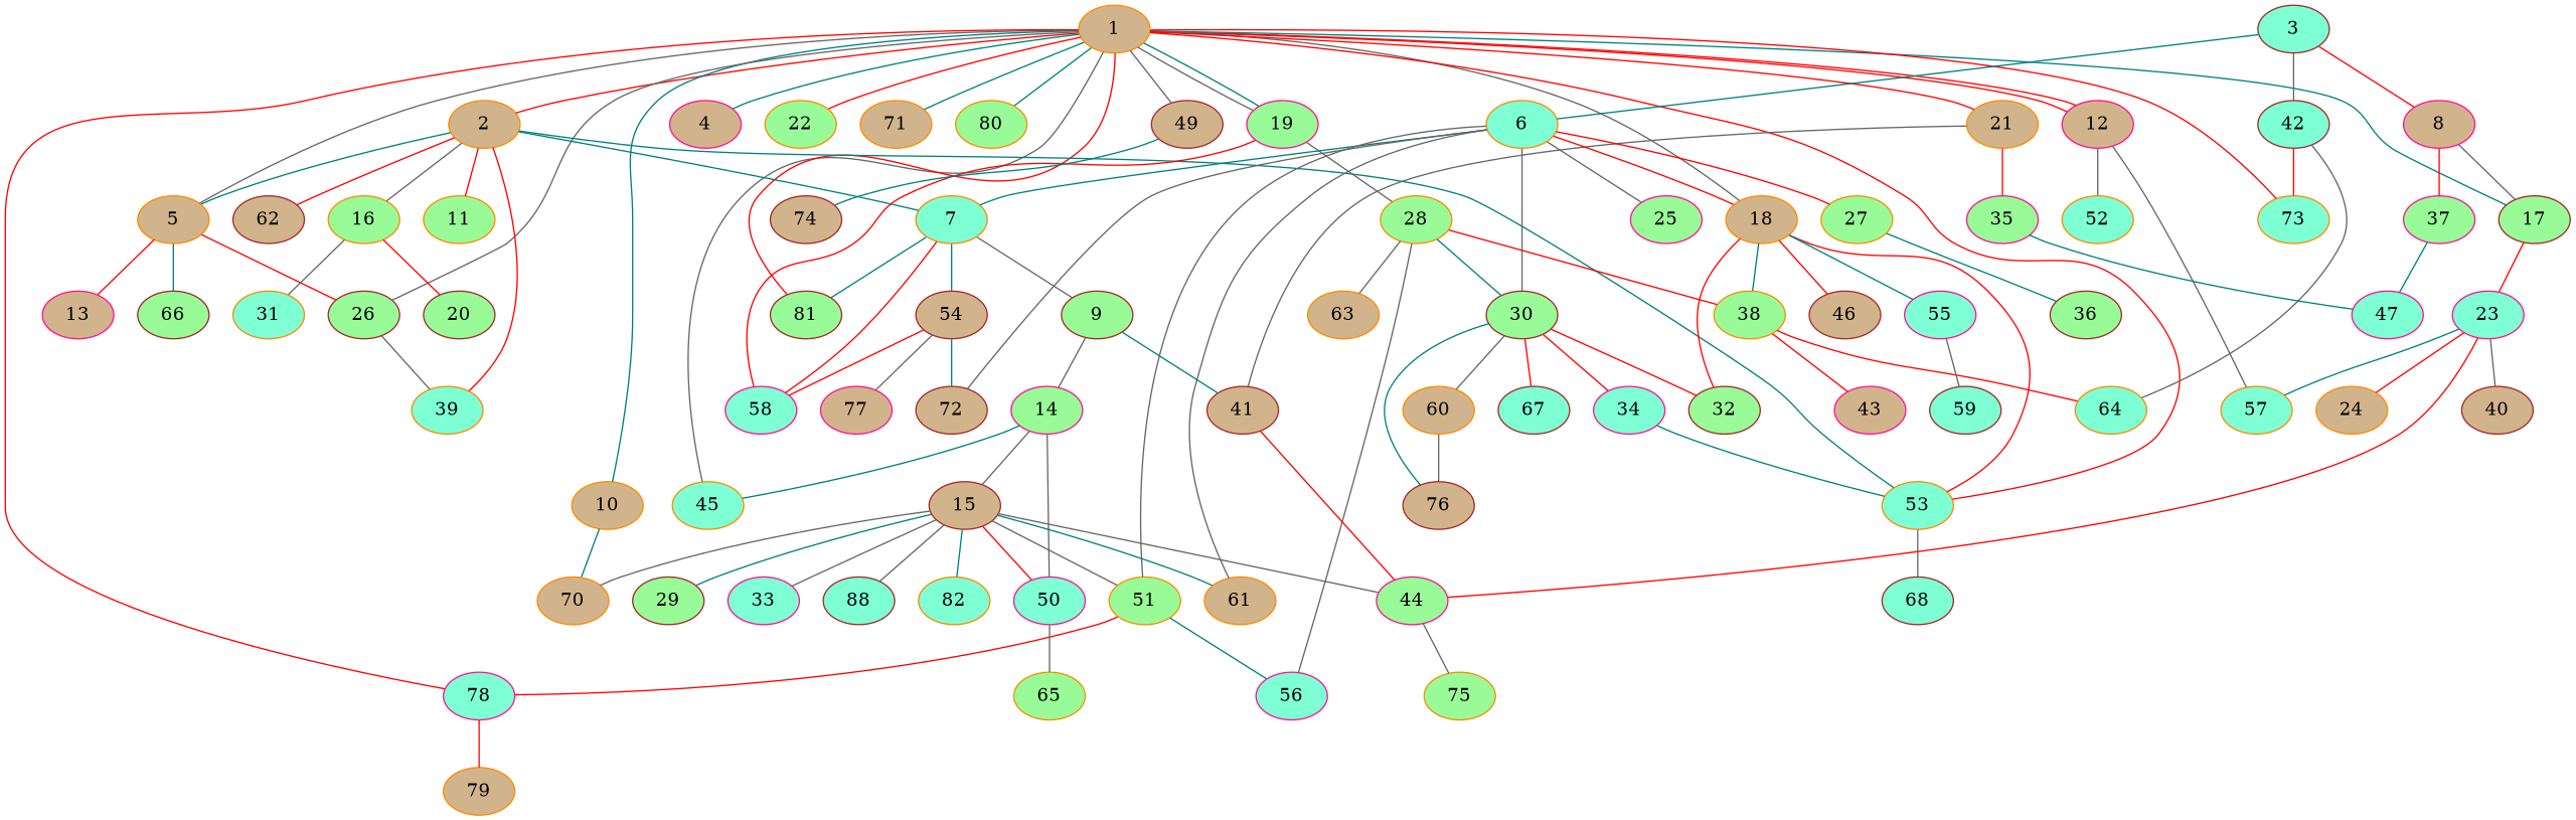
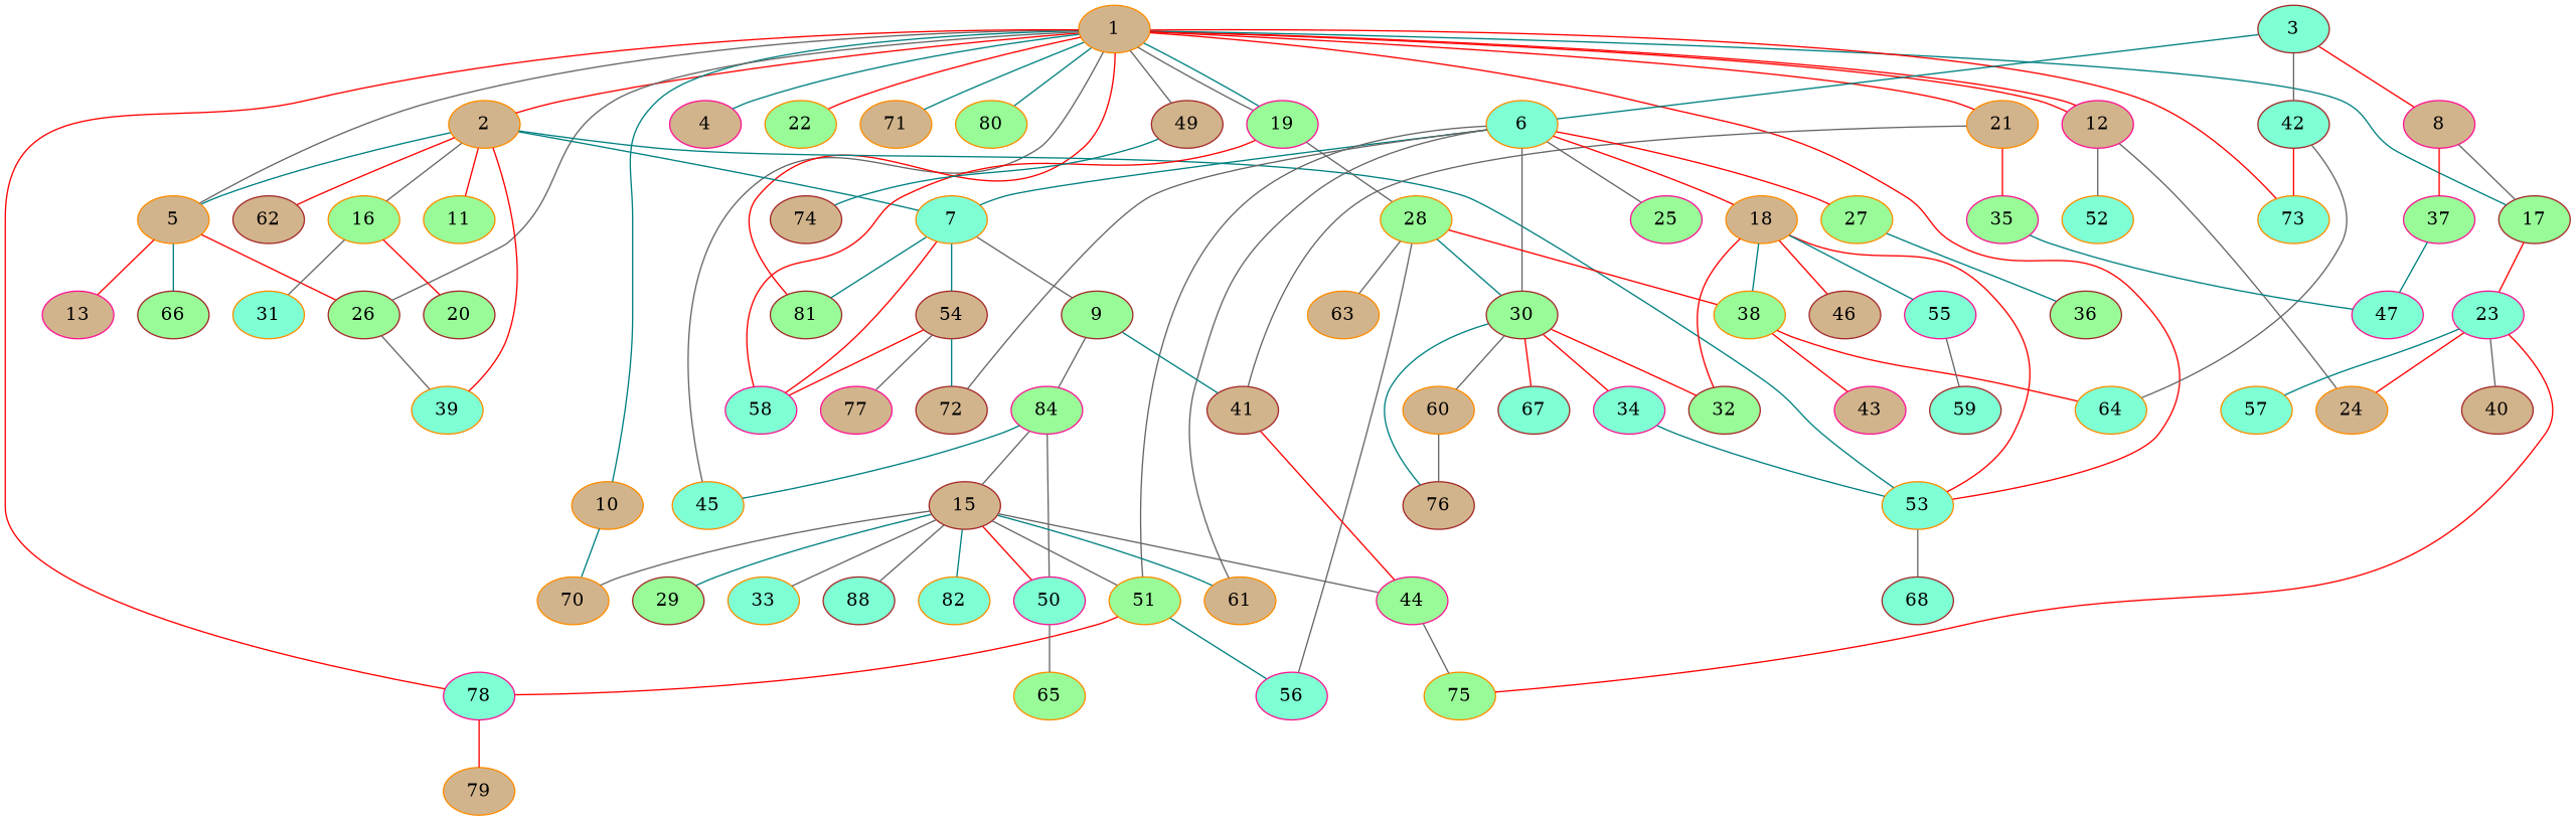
  graph {
    node [color=darkorange fillcolor=tan style=filled]
    edge [color=red]
    1
    2
    4 [color=deeppink]
    5
    10
    12 [color=deeppink]
    17 [color=brown fillcolor=palegreen]
    18
    19 [color=deeppink fillcolor=palegreen]
    21
    22 [fillcolor=palegreen]
    26 [color=brown fillcolor=palegreen]
    45 [fillcolor=aquamarine]
    49 [color=brown]
    53 [fillcolor=aquamarine]
    71
    78 [color=deeppink fillcolor=aquamarine]
    80 [fillcolor=palegreen]
    81 [color=brown fillcolor=palegreen]
    73 [fillcolor=aquamarine]
    7 [fillcolor=aquamarine]
    11 [fillcolor=palegreen]
    16 [fillcolor=palegreen]
    39 [fillcolor=aquamarine]
    62 [color=brown]
    3 [color=brown fillcolor=aquamarine]
    6 [fillcolor=aquamarine]
    8 [color=deeppink]
    42 [color=brown fillcolor=aquamarine]
    13 [color=deeppink]
    66 [color=brown fillcolor=palegreen]
    70
    24
    52 [fillcolor=aquamarine]
    23 [color=deeppink fillcolor=aquamarine]
    32 [color=brown fillcolor=palegreen]
    38 [fillcolor=palegreen]
    46 [color=brown]
    55 [color=deeppink fillcolor=aquamarine]
    58 [color=deeppink fillcolor=aquamarine]
    28 [fillcolor=palegreen]
    41 [color=brown]
    35 [color=deeppink fillcolor=palegreen]
    74 [color=brown]
    68 [color=brown fillcolor=aquamarine]
    79
    9 [color=brown fillcolor=palegreen]
    54 [color=brown]
    20 [color=brown fillcolor=palegreen]
    31 [fillcolor=aquamarine]
    25 [color=deeppink fillcolor=palegreen]
    27 [fillcolor=palegreen]
    30 [color=brown fillcolor=palegreen]
    51 [fillcolor=palegreen]
    61
    72 [color=brown]
    37 [color=deeppink fillcolor=palegreen]
    64 [fillcolor=aquamarine]
    36 [color=brown fillcolor=palegreen]
    34 [color=deeppink fillcolor=aquamarine]
    60
    67 [color=brown fillcolor=aquamarine]
    76 [color=brown]
    56 [color=deeppink fillcolor=aquamarine]
-   14 [color=deeppink fillcolor=palegreen]
+   14 [color=deeppink fillcolor=palegreen label=84]
    77 [color=deeppink]
    47 [color=deeppink fillcolor=aquamarine]
    15 [color=brown]
    50 [color=deeppink fillcolor=aquamarine]
    44 [color=deeppink fillcolor=palegreen]
    29 [color=brown fillcolor=palegreen]
-   33 [color=deeppink fillcolor=aquamarine]
+   33 [fillcolor=aquamarine]
    n73 [color=brown fillcolor=aquamarine label=88]
    82 [fillcolor=aquamarine]
    65 [fillcolor=palegreen]
    75 [fillcolor=palegreen]
    40 [color=brown]
    57 [fillcolor=aquamarine]
    43 [color=deeppink]
    59 [color=brown fillcolor=aquamarine]
    63
    1 -- 2
    1 -- 4 [color=teal]
    1 -- 5 [color=gray40]
    1 -- 10 [color=teal]
    1 -- 12
    1 -- 12
    1 -- 17 [color=teal]
-   1 -- 18 [color=gray40]
    1 -- 19 [color=gray40]
    1 -- 19 [color=teal]
    1 -- 21
    1 -- 22
    1 -- 26 [color=gray40]
    1 -- 45 [color=gray40]
    1 -- 49 [color=gray40]
    1 -- 53
    1 -- 71 [color=teal]
    1 -- 78
    1 -- 80 [color=teal]
    1 -- 81
    1 -- 73
    2 -- 5 [color=teal]
    2 -- 53 [color=teal]
    2 -- 7 [color=teal]
    2 -- 11
    2 -- 16 [color=gray40]
    2 -- 39
    2 -- 62
    5 -- 26
    5 -- 13
    5 -- 66 [color=teal]
    10 -- 70 [color=teal]
-   12 -- 57 [color=gray40]
+   12 -- 24 [color=gray40]
    12 -- 52 [color=gray40]
    17 -- 23
    18 -- 53
    18 -- 32
    18 -- 38 [color=teal]
    18 -- 46
    18 -- 55 [color=teal]
    19 -- 58
    19 -- 28 [color=gray40]
    21 -- 41 [color=gray40]
    21 -- 35
    26 -- 39 [color=gray40]
    49 -- 74 [color=teal]
    53 -- 68 [color=gray40]
    78 -- 79
    7 -- 81 [color=teal]
    7 -- 58
    7 -- 9 [color=gray40]
    7 -- 54 [color=teal]
    16 -- 20
    16 -- 31 [color=gray40]
    3 -- 6 [color=teal]
    3 -- 8
    3 -- 42 [color=gray40]
    6 -- 18
    6 -- 7 [color=teal]
    6 -- 25 [color=gray40]
    6 -- 27
    6 -- 30 [color=gray40]
    6 -- 51 [color=gray40]
    6 -- 61 [color=gray40]
    6 -- 72 [color=gray40]
    8 -- 17 [color=gray40]
    8 -- 37
    42 -- 73
    42 -- 64 [color=gray40]
    23 -- 24
-   23 -- 44
+   23 -- 75
    23 -- 40 [color=gray40]
    23 -- 57 [color=teal]
    38 -- 64
    38 -- 43
    55 -- 59 [color=gray40]
    28 -- 38
    28 -- 30 [color=teal]
    28 -- 56 [color=gray40]
    28 -- 63 [color=gray40]
    41 -- 44
    35 -- 47 [color=teal]
    9 -- 41 [color=teal]
    9 -- 14 [color=gray40]
    54 -- 58
    54 -- 72 [color=teal]
    54 -- 77 [color=gray40]
    27 -- 36 [color=teal]
    30 -- 32
    30 -- 34
    30 -- 60 [color=gray40]
    30 -- 67
    30 -- 76 [color=teal]
    51 -- 78
    51 -- 56 [color=teal]
    37 -- 47 [color=teal]
    34 -- 53 [color=teal]
    60 -- 76 [color=gray40]
    14 -- 45 [color=teal]
    14 -- 15 [color=gray40]
    14 -- 50 [color=gray40]
    15 -- 70 [color=gray40]
    15 -- 51 [color=gray40]
    15 -- 61 [color=teal]
    15 -- 50
    15 -- 44 [color=gray40]
    15 -- 29 [color=teal]
    15 -- 33 [color=gray40]
    15 -- n73 [color=gray40]
    15 -- 82 [color=teal]
    50 -- 65 [color=gray40]
    44 -- 75 [color=gray40]
  }
